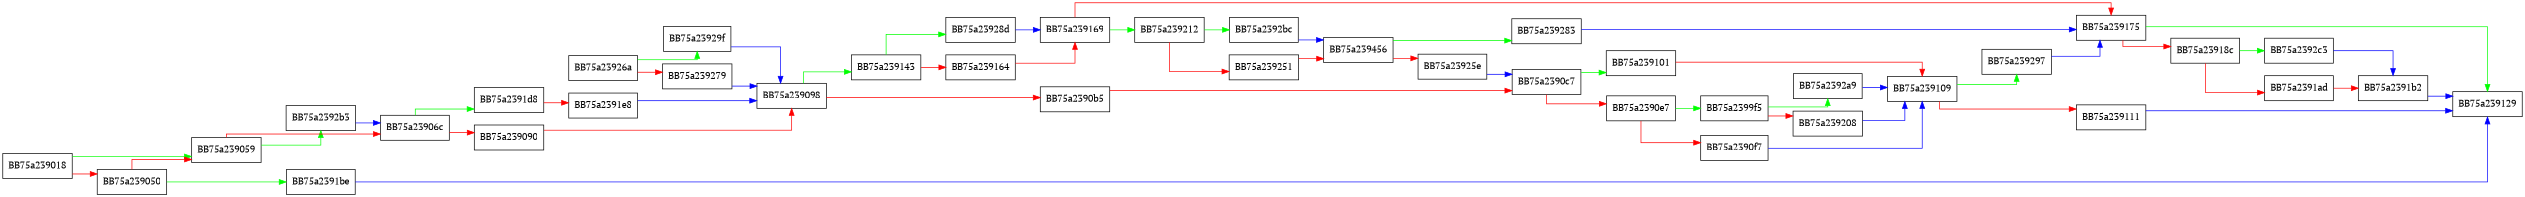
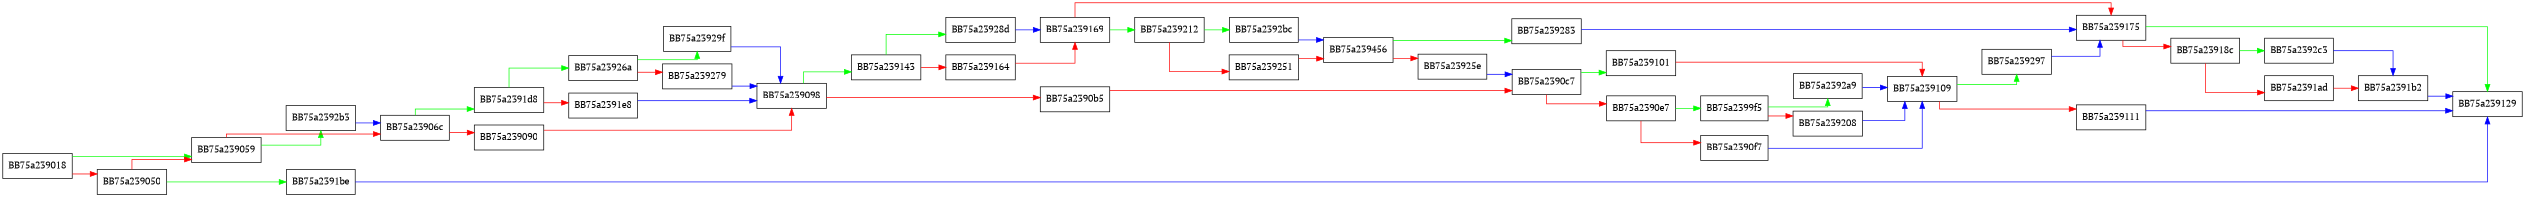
  digraph {
    fontname="PT Serif"
    rankdir=LR
    splines=ortho
    node [fontname="PT Serif" shape=box]
    edge [color=red fontname="PT Serif"]
    BB75a239018
    BB75a239059
    BB75a239050
    BB75a2392b3
    BB75a23906c
    BB75a2391be
    BB75a2391d8
    BB75a239090
    BB75a239129
    BB75a23926a
    BB75a2391e8
    BB75a239098
    BB75a23929f
    BB75a239279
    BB75a239143
    BB75a2390b5
    BB75a23928d
    BB75a239164
    BB75a2390c7
    BB75a239169
    BB75a239101
    BB75a2390e7
    BB75a239109
    n24 [label=BB75a2399f5]
    BB75a2390f7
    BB75a239297
    BB75a239111
    BB75a2392a9
    BB75a239208
    BB75a239175
    BB75a23918c
    BB75a239212
    BB75a2392bc
    BB75a239251
    n35 [label=BB75a239456]
    BB75a2392c3
    BB75a2391ad
    BB75a2391b2
    BB75a239283
    BB75a23925e
    BB75a239018 -> BB75a239059 [color=green]
    BB75a239018 -> BB75a239050
    BB75a239059 -> BB75a2392b3 [color=green]
    BB75a239059 -> BB75a23906c
    BB75a239050 -> BB75a239059
    BB75a239050 -> BB75a2391be [color=green]
    BB75a2392b3 -> BB75a23906c [color=blue]
    BB75a23906c -> BB75a2391d8 [color=green]
    BB75a23906c -> BB75a239090
    BB75a2391be -> BB75a239129 [color=blue]
+   BB75a2391d8 -> BB75a23926a [color=green]
    BB75a2391d8 -> BB75a2391e8
    BB75a239090 -> BB75a239098
    BB75a23926a -> BB75a23929f [color=green]
    BB75a23926a -> BB75a239279
    BB75a2391e8 -> BB75a239098 [color=blue]
    BB75a239098 -> BB75a239143 [color=green]
    BB75a239098 -> BB75a2390b5
    BB75a23929f -> BB75a239098 [color=blue]
    BB75a239279 -> BB75a239098 [color=blue]
    BB75a239143 -> BB75a23928d [color=green]
    BB75a239143 -> BB75a239164
    BB75a2390b5 -> BB75a2390c7
    BB75a23928d -> BB75a239169 [color=blue]
    BB75a239164 -> BB75a239169
    BB75a2390c7 -> BB75a239101 [color=green]
    BB75a2390c7 -> BB75a2390e7
    BB75a239169 -> BB75a239175
    BB75a239169 -> BB75a239212 [color=green]
    BB75a239101 -> BB75a239109
    BB75a2390e7 -> n24 [color=green]
    BB75a2390e7 -> BB75a2390f7
    BB75a239109 -> BB75a239297 [color=green]
    BB75a239109 -> BB75a239111
    n24 -> BB75a2392a9 [color=green]
    n24 -> BB75a239208
    BB75a2390f7 -> BB75a239109 [color=blue]
    BB75a239297 -> BB75a239175 [color=blue]
    BB75a239111 -> BB75a239129 [color=blue]
    BB75a2392a9 -> BB75a239109 [color=blue]
    BB75a239208 -> BB75a239109 [color=blue]
    BB75a239175 -> BB75a239129 [color=green]
    BB75a239175 -> BB75a23918c
    BB75a23918c -> BB75a2392c3 [color=green]
    BB75a23918c -> BB75a2391ad
    BB75a239212 -> BB75a2392bc [color=green]
    BB75a239212 -> BB75a239251
    BB75a2392bc -> n35 [color=blue]
    BB75a239251 -> n35
    n35 -> BB75a239283 [color=green]
    n35 -> BB75a23925e
    BB75a2392c3 -> BB75a2391b2 [color=blue]
    BB75a2391ad -> BB75a2391b2
    BB75a2391b2 -> BB75a239129 [color=blue]
    BB75a239283 -> BB75a239175 [color=blue]
    BB75a23925e -> BB75a2390c7 [color=blue]
  }
